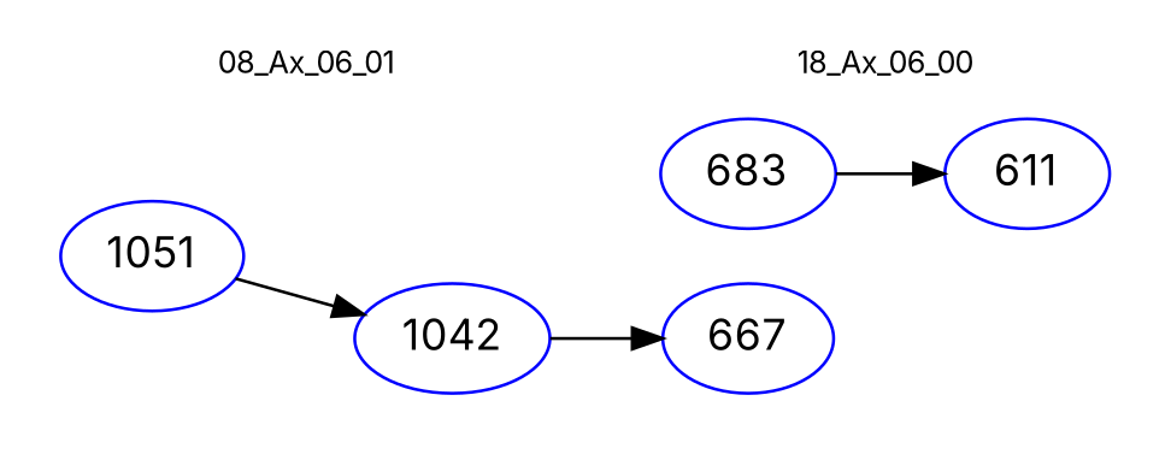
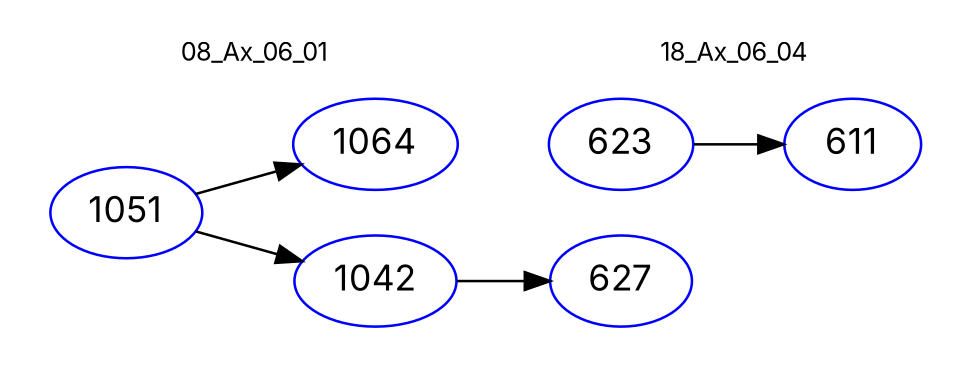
  digraph {
    fontname=Inter
    rankdir=LR
    node [color=blue fontname=Inter]
    edge [color=black fontname=Inter]
-   n1 [label=683]
+   n1 [label=623]
    n2 [label=611]
-   n3 [label=667]
+   n3 [label=627]
    n4 [label=1051]
    n5 [label=1042]
+   n6 [label=1064]
    subgraph cluster_1 {
      color=white
      fontsize=10
-     label="18_Ax_06_00"
+     label="18_Ax_06_04"
      n1
      n2
      n3
    }
    subgraph cluster_2 {
      color=white
      fontsize=10
      label="08_Ax_06_01"
      n4
      n5
+     n6
    }
    n1 -> n2
    n4 -> n5
+   n4 -> n6
    n5 -> n3
  }
